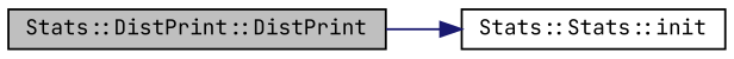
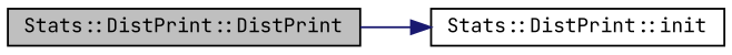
  digraph {
    rankdir=LR
    fontname="JetBrains Mono"
    node [color=black fontname="JetBrains Mono" fontsize=10 shape=record style=filled]
    n1 [fillcolor=grey75 fontcolor=black height=0.2 label="Stats::DistPrint::DistPrint" width=0.4]
-   n2 [fillcolor=white height=0.2 label="Stats::Stats::init" width=0.4]
+   n2 [fillcolor=white height=0.2 label="Stats::DistPrint::init" width=0.4]
    n1 -> n2 [color=midnightblue fontname="JetBrains Mono" fontsize=10 labelfontname=Helvetica labelfontsize=10 style=solid]
  }
